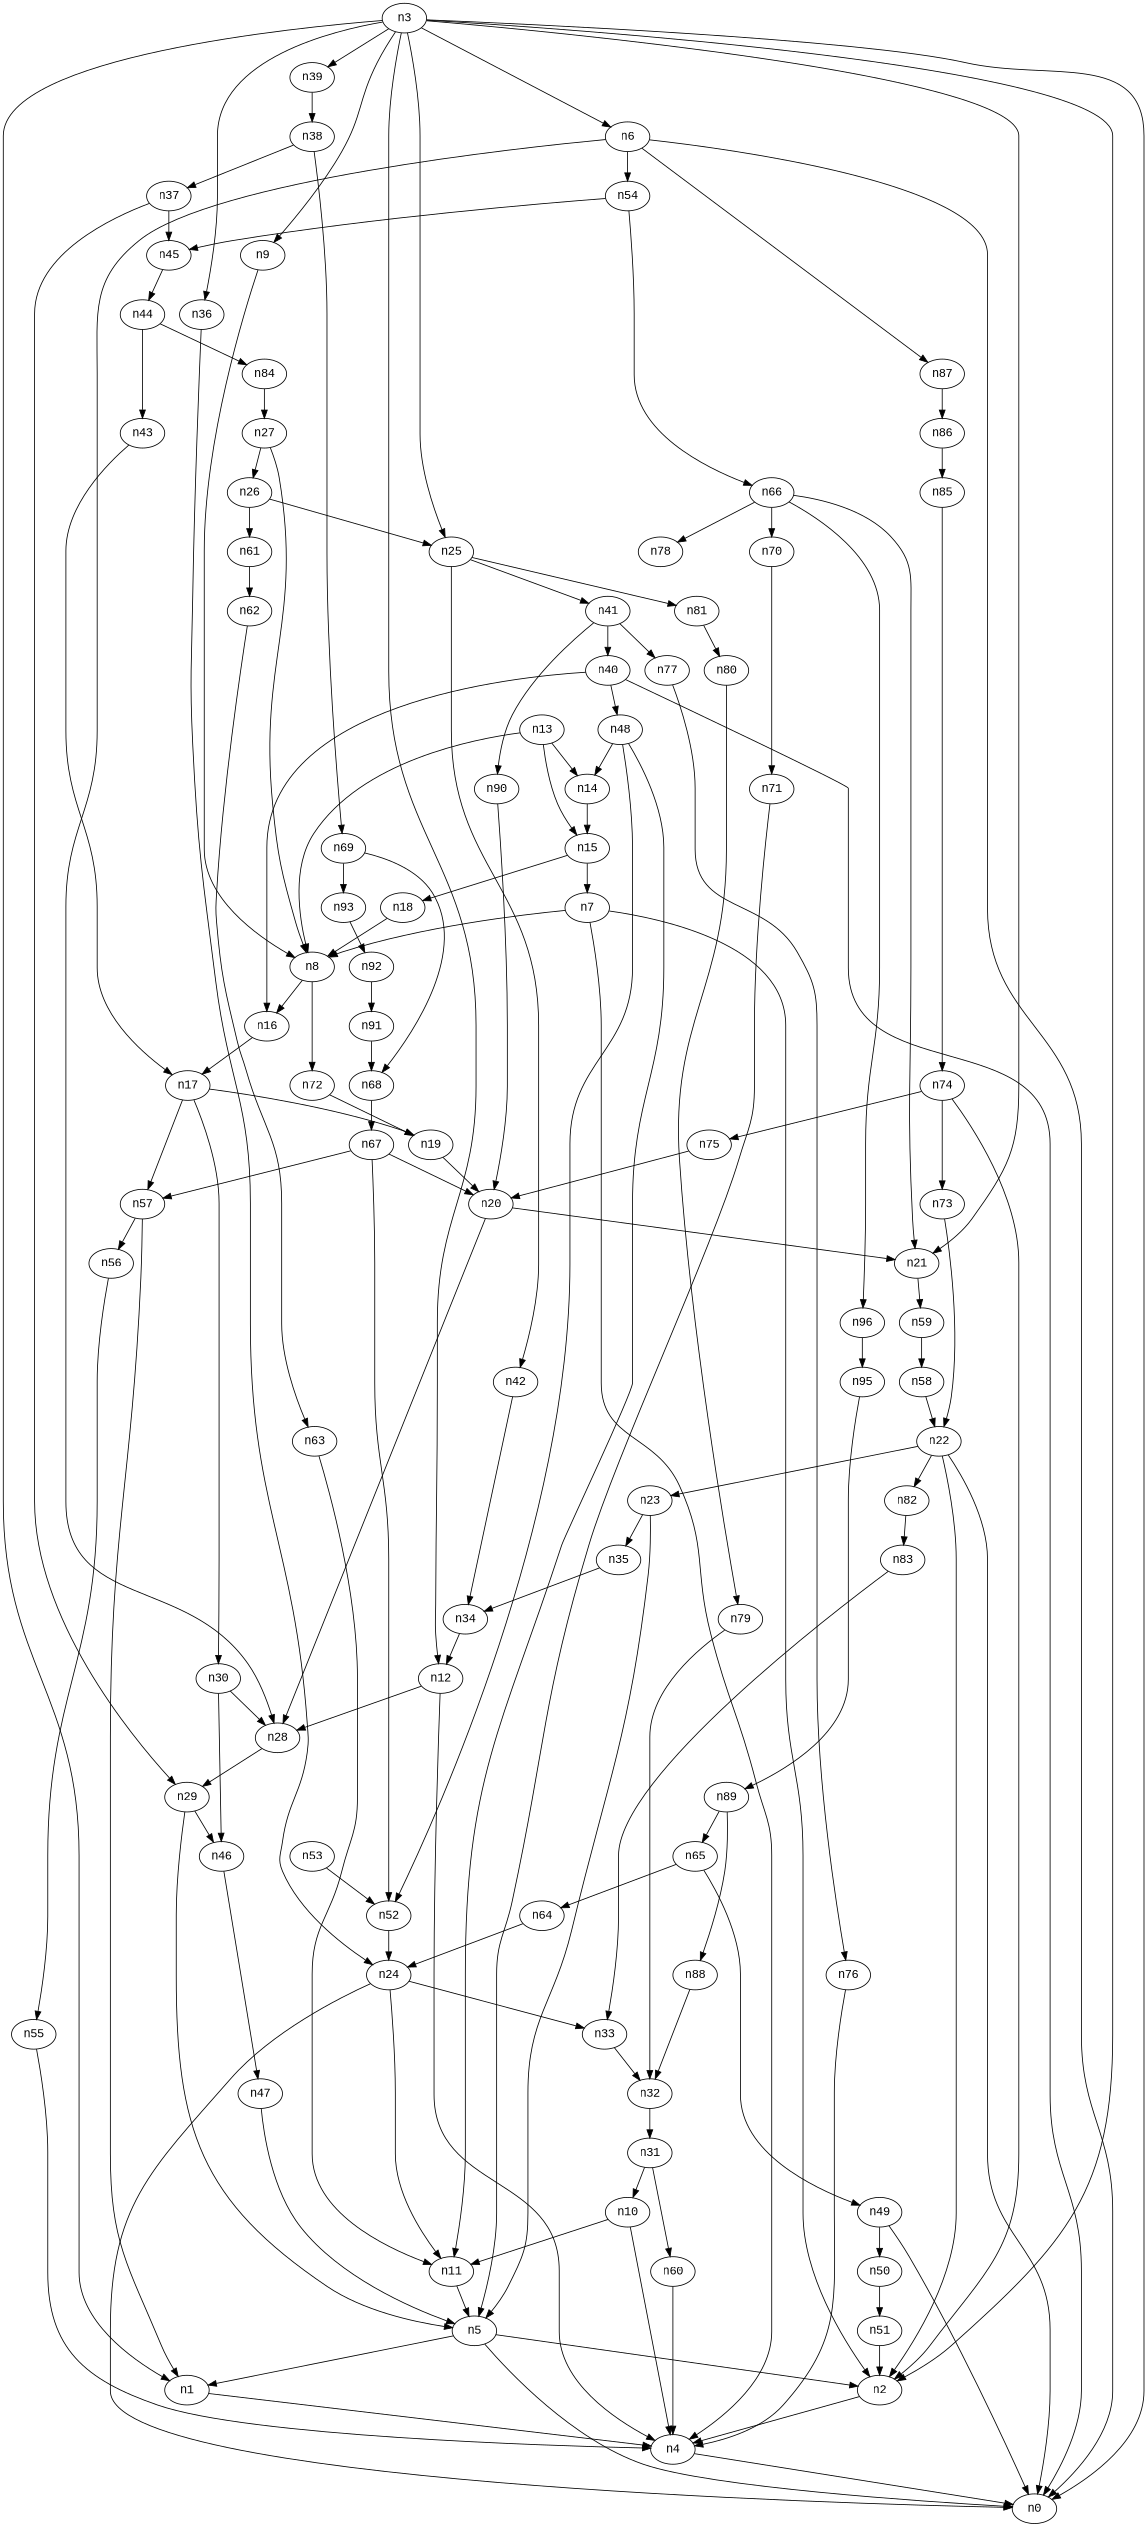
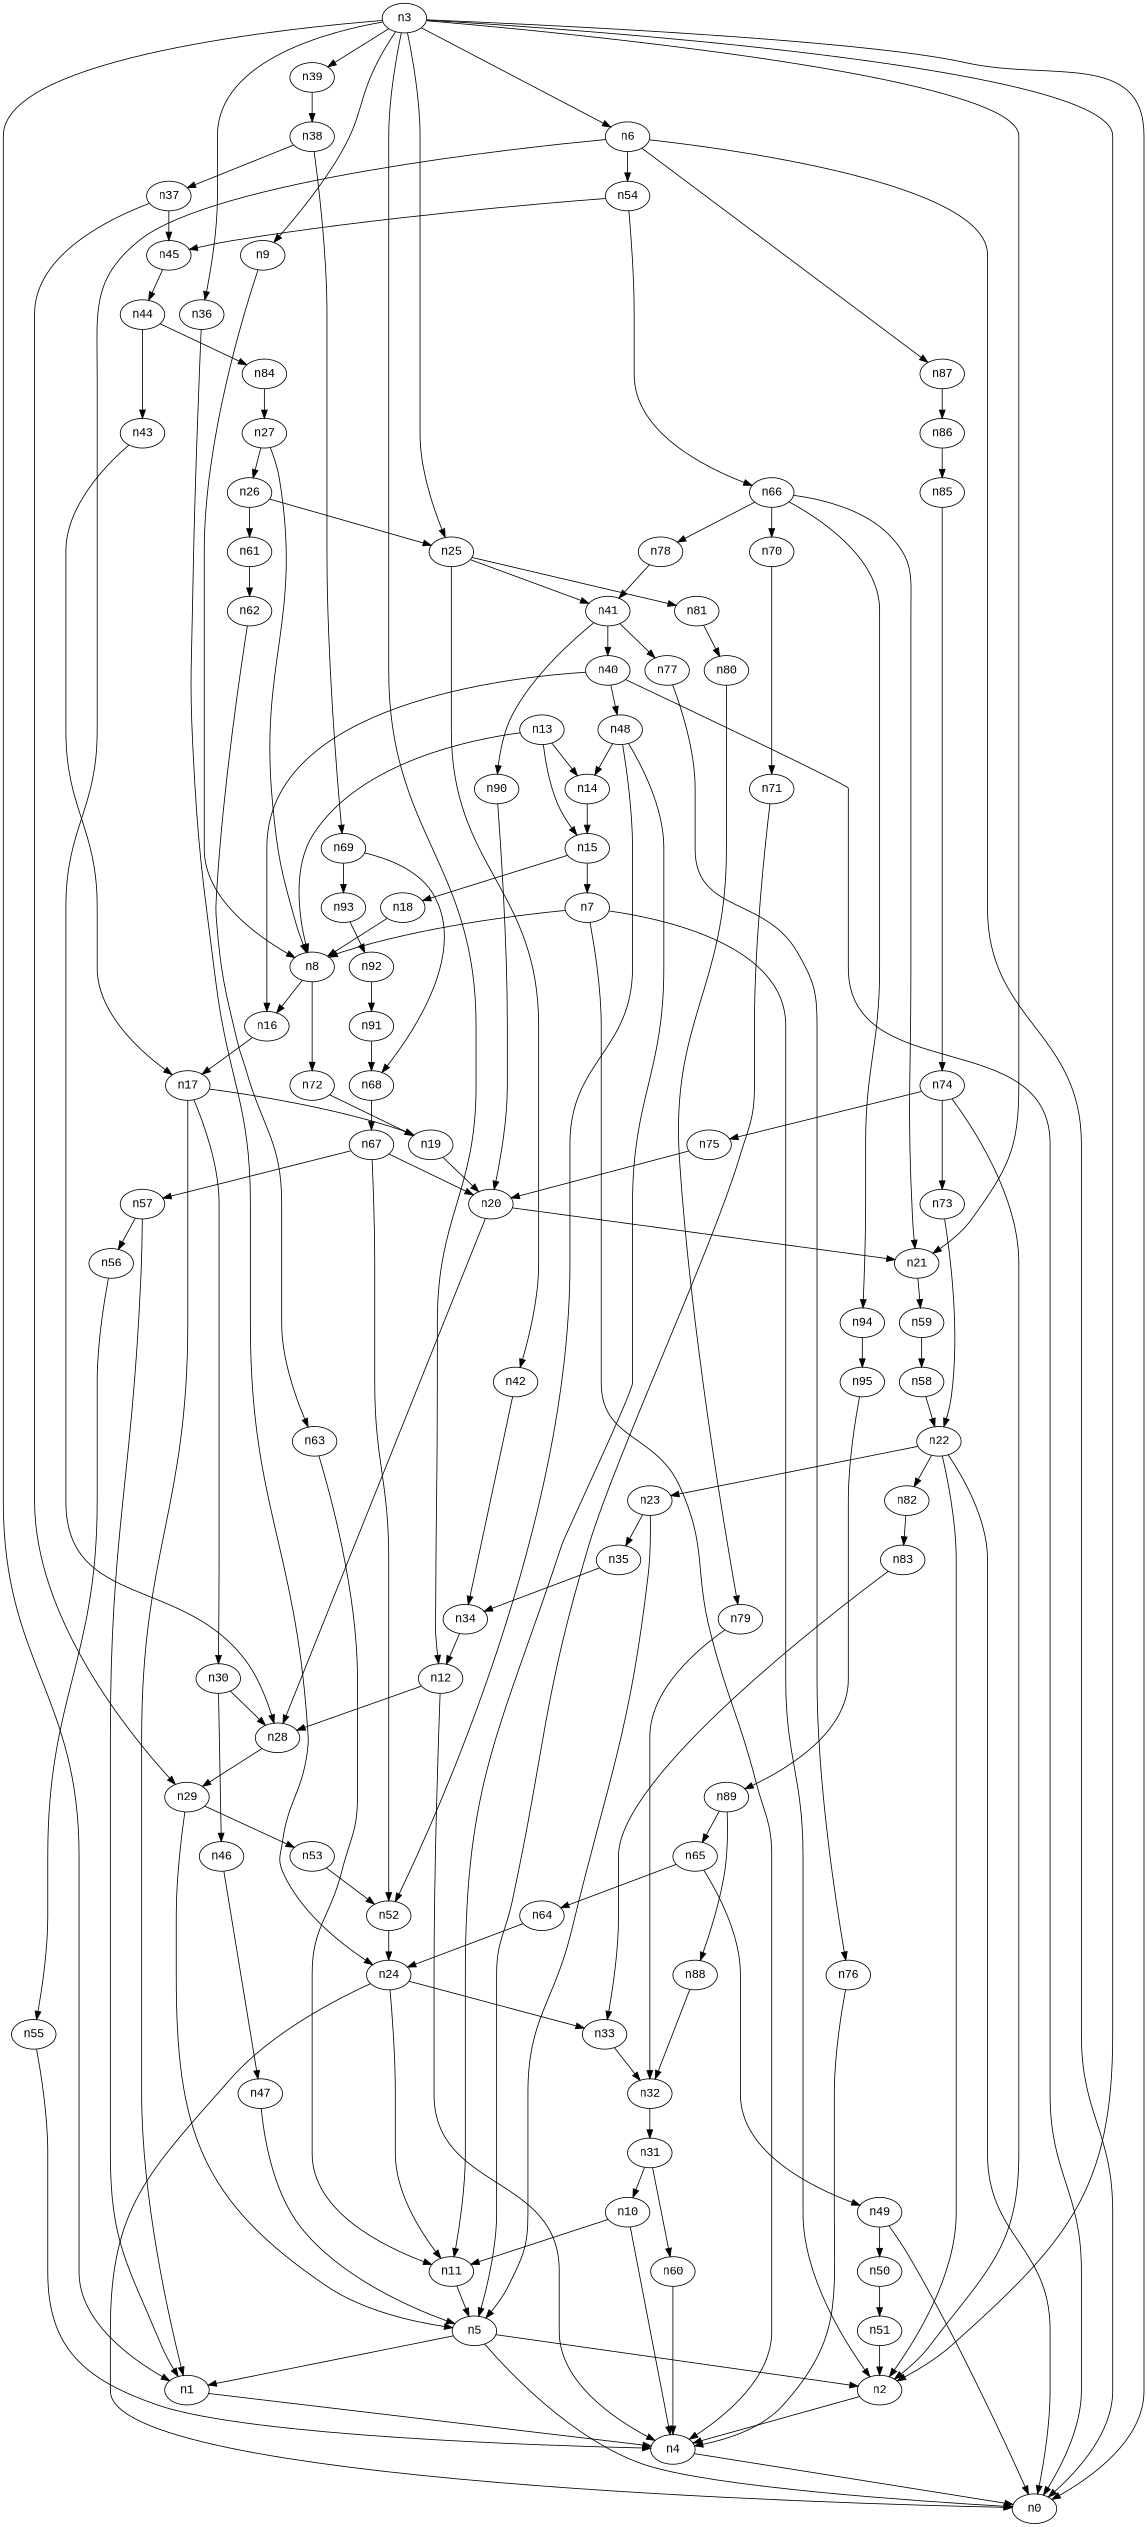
  digraph {
    fontname="Liberation Mono"
    node [fontname="Liberation Mono"]
    edge [fontname="Liberation Mono"]
    n1
    n4
    n0
    n2
    n3
    n6
    n9
    n12
    n21
    n25
    n36
    n39
    n28
    n54
    n87
    n8
    n59
    n41
    n42
    n81
    n24
    n38
    n29
    n45
    n66
    n86
    n16
    n72
    n58
    n40
    n77
    n90
    n34
    n80
    n11
    n33
    n37
    n69
    n5
    n53
    n44
    n70
    n78
-   n94 [label=n96]
+   n94
    n85
    n7
    n17
    n19
    n30
    n20
    n10
    n13
    n14
    n15
    n18
    n46
    n47
    n22
    n23
    n82
    n35
    n83
    n32
    n31
    n48
    n76
    n79
    n26
    n61
    n62
    n63
    n27
    n52
    n60
    n43
    n84
    n68
    n93
    n67
    n92
    n49
    n50
    n51
    n71
    n95
    n55
    n56
    n57
    n64
    n65
    n89
    n91
    n73
    n74
    n75
    n88
    n1 -> n4
    n4 -> n0
    n2 -> n4
    n3 -> n1
    n3 -> n0
    n3 -> n2
    n3 -> n6
    n3 -> n9
    n3 -> n12
    n3 -> n21
    n3 -> n25
    n3 -> n36
    n3 -> n39
    n6 -> n0
    n6 -> n28
    n6 -> n54
    n6 -> n87
    n9 -> n8
    n12 -> n4
    n12 -> n28
    n21 -> n59
    n25 -> n41
    n25 -> n42
    n25 -> n81
    n36 -> n24
    n39 -> n38
    n28 -> n29
    n54 -> n45
    n54 -> n66
    n87 -> n86
    n8 -> n16
    n8 -> n72
    n59 -> n58
    n41 -> n40
    n41 -> n77
    n41 -> n90
    n42 -> n34
    n81 -> n80
    n24 -> n0
    n24 -> n11
    n24 -> n33
    n38 -> n37
    n38 -> n69
    n29 -> n5
-   n29 -> n46
+   n29 -> n53
    n45 -> n44
    n66 -> n21
    n66 -> n70
    n66 -> n78
    n66 -> n94
    n86 -> n85
    n16 -> n17
    n72 -> n19
    n58 -> n22
    n40 -> n0
    n40 -> n16
    n40 -> n48
    n77 -> n76
    n90 -> n20
    n34 -> n12
    n80 -> n79
    n11 -> n5
    n33 -> n32
    n37 -> n29
    n37 -> n45
    n69 -> n68
    n69 -> n93
    n5 -> n1
    n5 -> n0
    n5 -> n2
    n53 -> n52
    n44 -> n43
    n44 -> n84
    n70 -> n71
+   n78 -> n41
    n94 -> n95
    n85 -> n74
    n7 -> n4
    n7 -> n2
    n7 -> n8
-   n17 -> n57
+   n17 -> n1
    n17 -> n19
    n17 -> n30
    n19 -> n20
    n30 -> n28
    n30 -> n46
    n20 -> n21
    n20 -> n28
    n10 -> n4
    n10 -> n11
    n13 -> n8
    n13 -> n14
    n13 -> n15
    n14 -> n15
    n15 -> n7
    n15 -> n18
    n18 -> n8
    n46 -> n47
    n47 -> n5
    n22 -> n0
    n22 -> n2
    n22 -> n23
    n22 -> n82
    n23 -> n5
    n23 -> n35
    n82 -> n83
    n35 -> n34
    n83 -> n33
    n32 -> n31
    n31 -> n10
    n31 -> n60
    n48 -> n11
    n48 -> n14
    n48 -> n52
    n76 -> n4
    n79 -> n32
    n26 -> n25
    n26 -> n61
    n61 -> n62
    n62 -> n63
    n63 -> n11
    n27 -> n8
    n27 -> n26
    n52 -> n24
    n60 -> n4
    n43 -> n17
    n84 -> n27
    n68 -> n67
    n93 -> n92
    n67 -> n20
    n67 -> n52
    n67 -> n57
    n92 -> n91
    n49 -> n0
    n49 -> n50
    n50 -> n51
    n51 -> n2
    n71 -> n5
    n95 -> n89
    n55 -> n4
    n56 -> n55
    n57 -> n1
    n57 -> n56
    n64 -> n24
    n65 -> n49
    n65 -> n64
    n89 -> n65
    n89 -> n88
    n91 -> n68
    n73 -> n22
    n74 -> n2
    n74 -> n73
    n74 -> n75
    n75 -> n20
    n88 -> n32
  }
